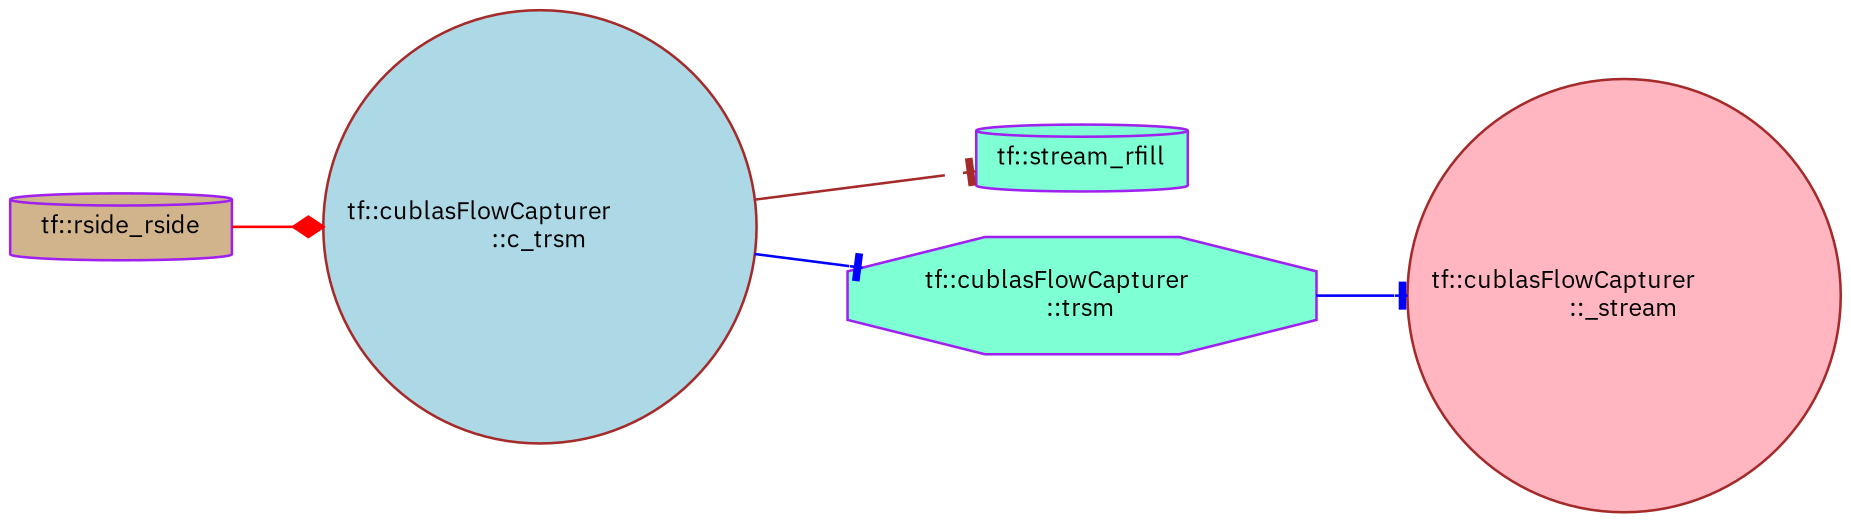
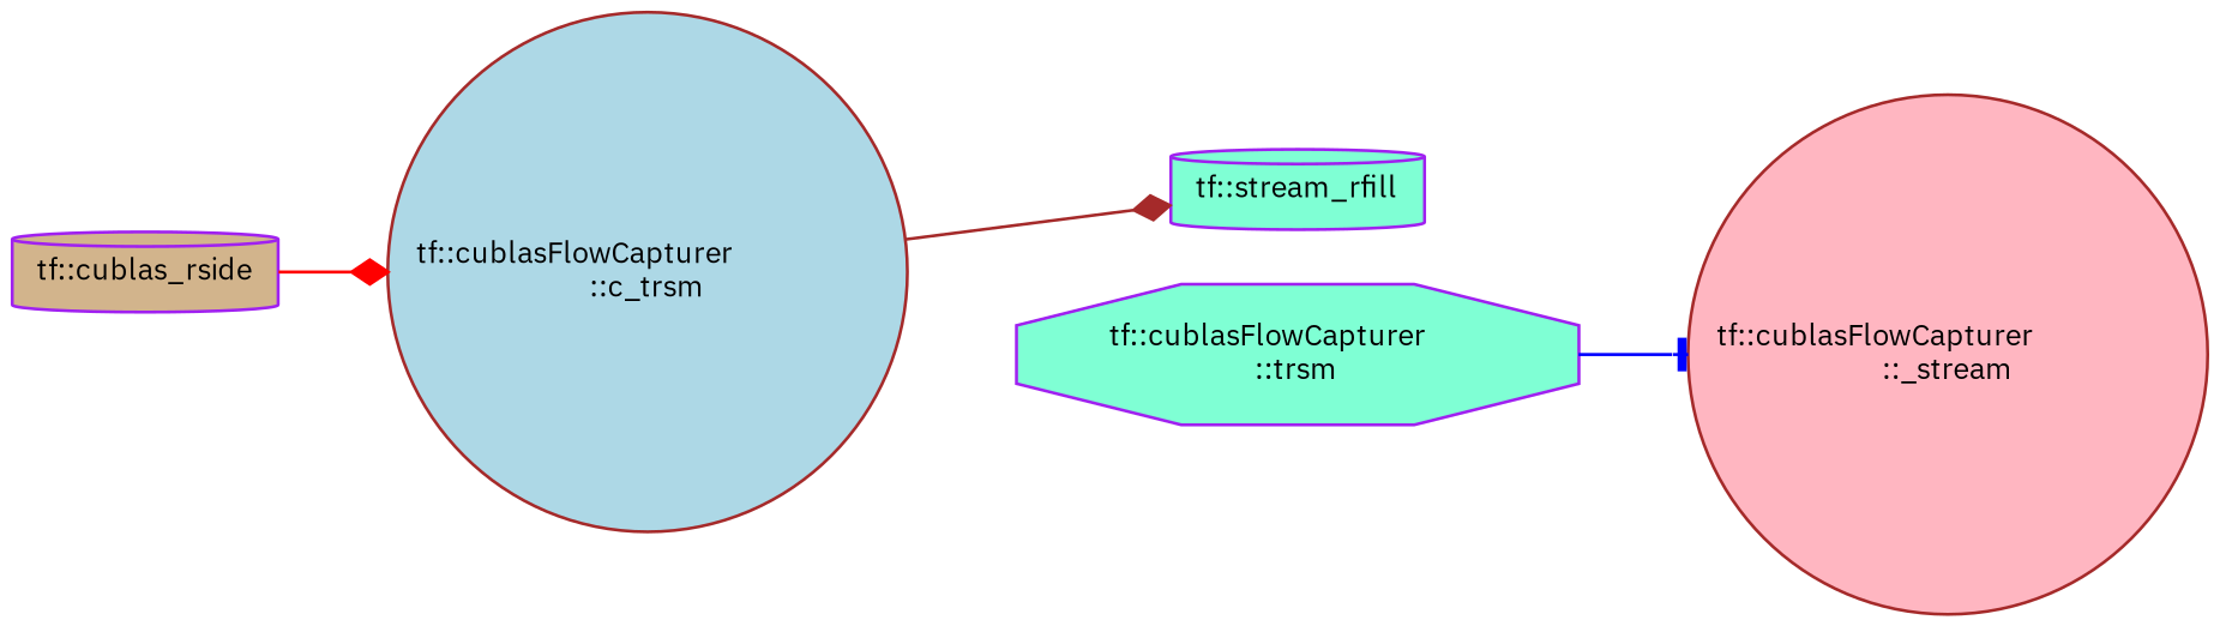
  digraph {
    fontname="IBM Plex Sans"
    rankdir=LR
    node [color=purple fillcolor=aquamarine fontname="IBM Plex Sans" fontsize=10 shape=circle style=filled]
    edge [arrowhead=diamond color=blue fontname="IBM Plex Sans" fontsize=10 labelfontname=Helvetica labelfontsize=10 style=solid]
    n1 [color=brown fillcolor=lightblue fontcolor=black height=0.2 label="tf::cublasFlowCapturer\l::c_trsm" width=0.4]
    n2 [height=0.2 label="tf::stream_rfill" shape=cylinder width=0.4]
    n3 [height=0.2 label="tf::cublasFlowCapturer\l::trsm" shape=octagon width=0.4]
-   n4 [fillcolor=tan height=0.2 label="tf::rside_rside" shape=cylinder width=0.4]
+   n4 [fillcolor=tan height=0.2 label="tf::cublas_rside" shape=cylinder width=0.4]
    n5 [color=brown fillcolor=lightpink height=0.2 label="tf::cublasFlowCapturer\l::_stream" width=0.4]
-   n1 -> n2 [arrowhead=tee color=brown]
-   n1 -> n3 [arrowhead=tee]
+   n1 -> n2 [color=brown]
    n3 -> n5 [arrowhead=tee]
    n4 -> n1 [color=red]
  }
